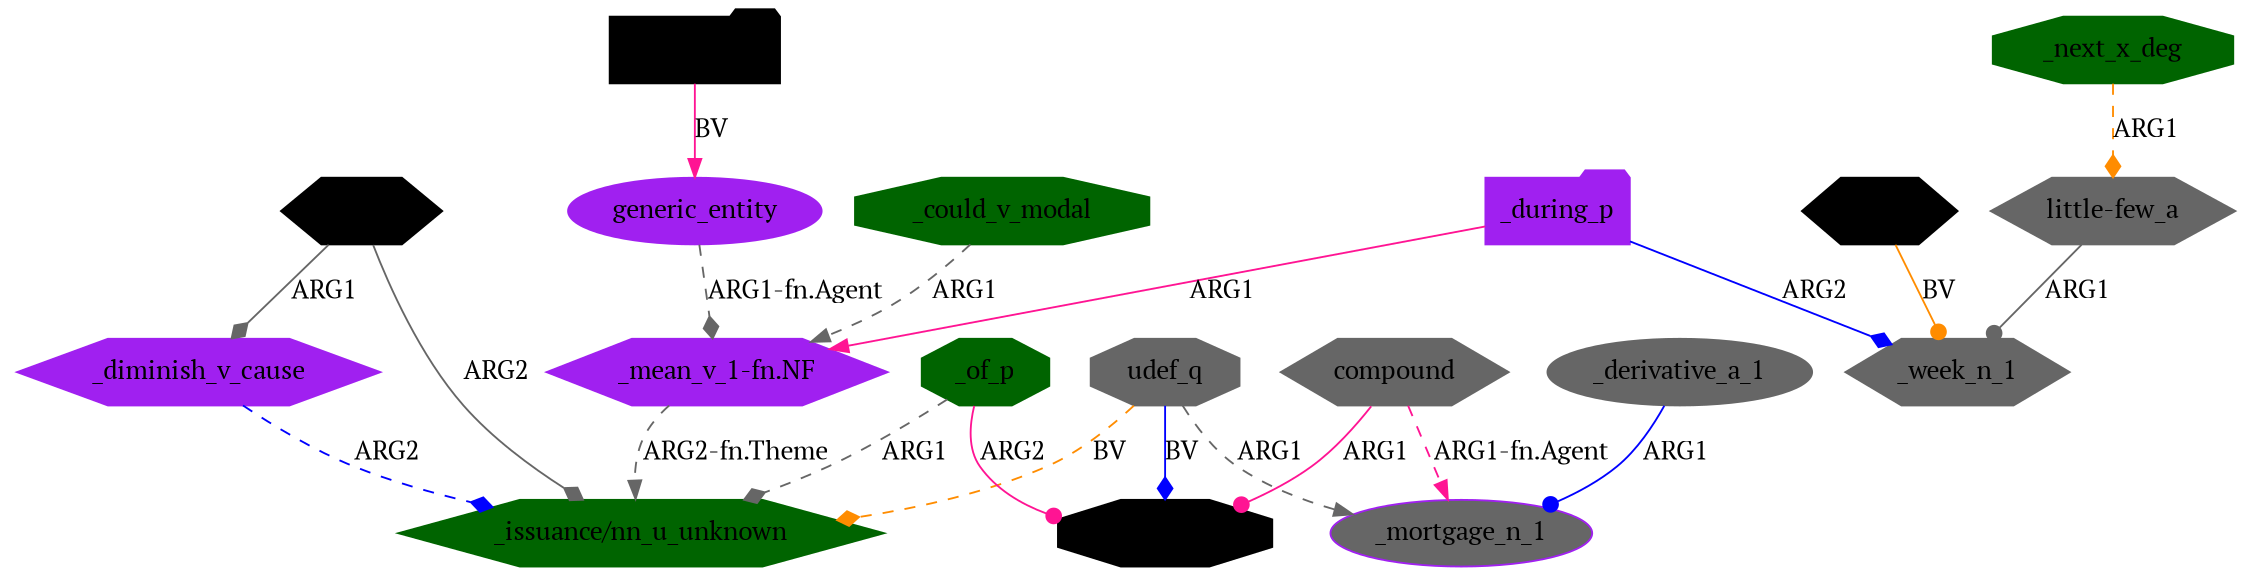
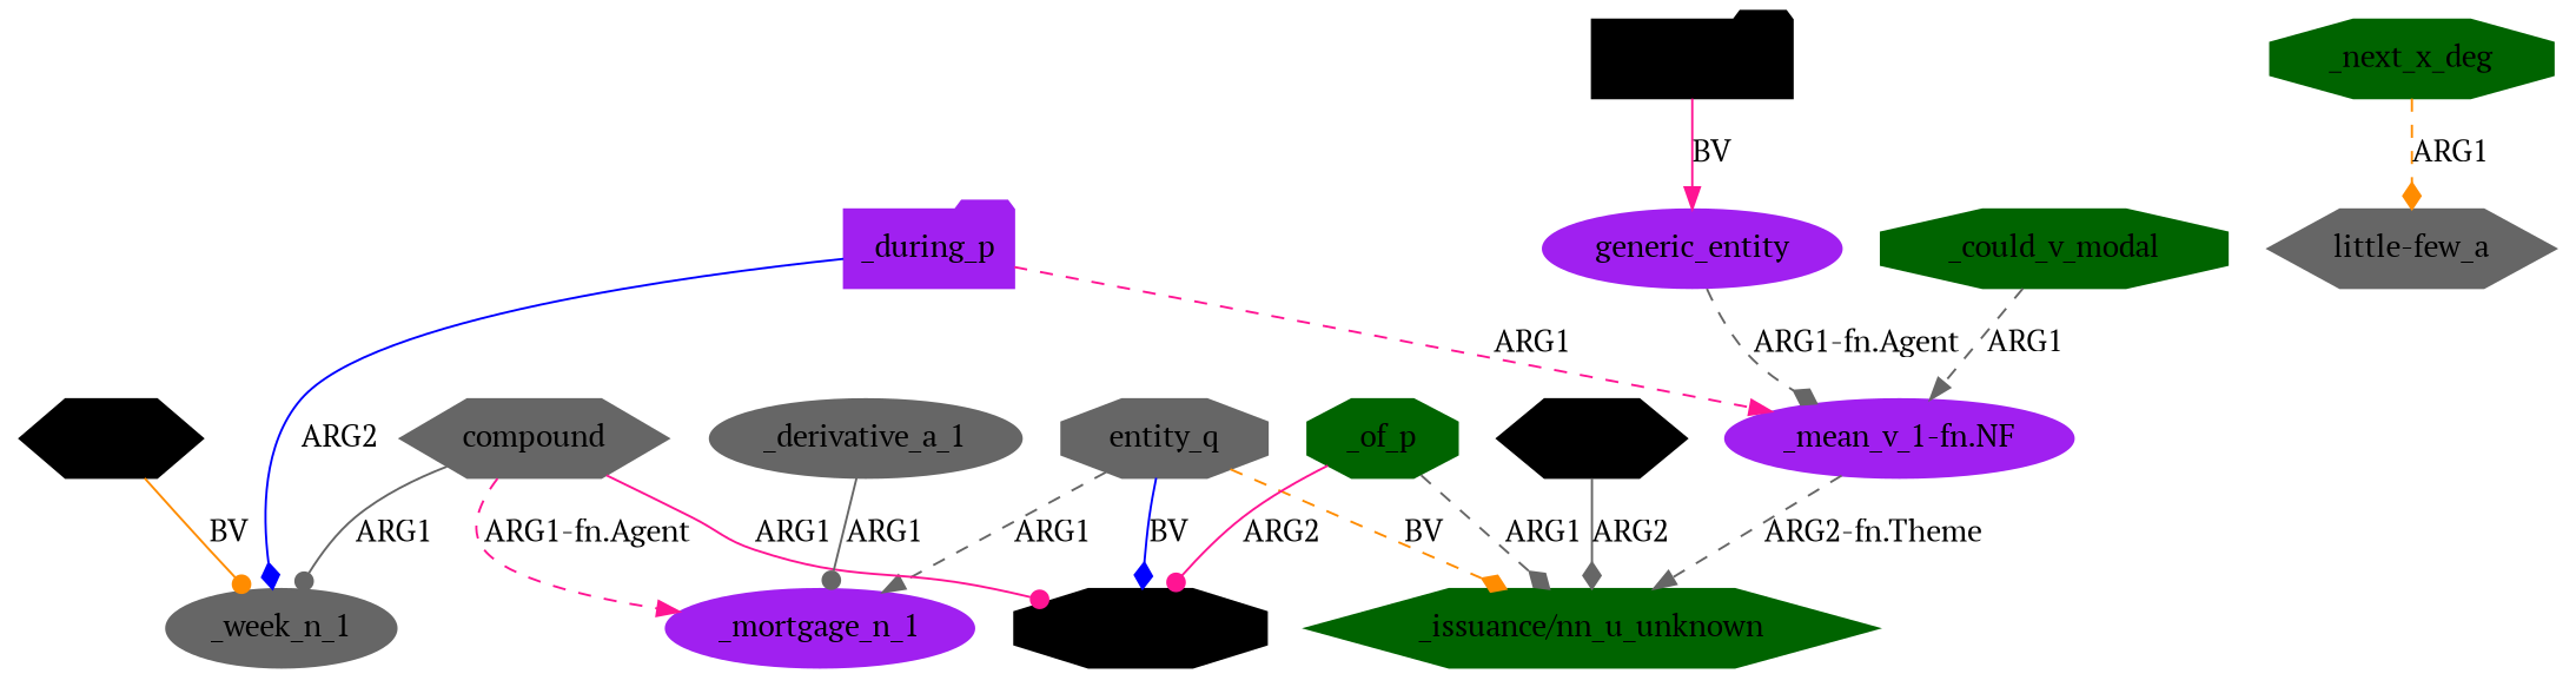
  digraph {
    fontname="PT Serif"
    node [color=purple fontname="PT Serif" shape=hexagon style=filled]
    edge [arrowhead=diamond color=gray40 fontname="PT Serif" style=solid]
    _during_p [shape=folder]
-   "_mean_v_1-fn.NF"
-   _week_n_1 [color=gray40]
+   "_mean_v_1-fn.NF" [shape=ellipse]
+   _week_n_1 [color=gray40 shape=ellipse]
    "_issuance/nn_u_unknown" [color=darkgreen]
    generic_entity [shape=ellipse]
-   udef_q [color=gray40 shape=octagon]
-   _mortgage_n_1 [shape=ellipse fillcolor=gray40]
+   udef_q [color=gray40 shape=octagon label=entity_q]
+   _mortgage_n_1 [shape=ellipse]
    _issue_n_1 [color=black shape=octagon]
    _of_p [color=darkgreen shape=octagon]
    "little-few_a" [color=gray40]
    compound [color=gray40]
    _derivative_a_1 [color=gray40 shape=ellipse]
-   _diminish_v_cause
    parg_d [color=black]
    _next_x_deg [color=darkgreen shape=octagon]
    _could_v_modal [color=darkgreen shape=octagon]
    _this_q_dem [color=black shape=folder]
    _the_q [color=black]
-   _during_p -> "_mean_v_1-fn.NF" [arrowhead=normal color=deeppink label=ARG1]
+   _during_p -> "_mean_v_1-fn.NF" [arrowhead=normal color=deeppink label=ARG1 style=dashed]
    _during_p -> _week_n_1 [color=blue label=ARG2]
    "_mean_v_1-fn.NF" -> "_issuance/nn_u_unknown" [arrowhead=normal label="ARG2-fn.Theme" style=dashed]
    generic_entity -> "_mean_v_1-fn.NF" [label="ARG1-fn.Agent" style=dashed]
    udef_q -> "_issuance/nn_u_unknown" [color=darkorange label=BV style=dashed]
    udef_q -> _mortgage_n_1 [arrowhead=normal label=ARG1 style=dashed]
    udef_q -> _issue_n_1 [color=blue label=BV]
    _of_p -> "_issuance/nn_u_unknown" [label=ARG1 style=dashed]
    _of_p -> _issue_n_1 [arrowhead=dot color=deeppink label=ARG2]
-   "little-few_a" -> _week_n_1 [arrowhead=dot label=ARG1]
+   compound -> _week_n_1 [arrowhead=dot label=ARG1]
    compound -> _mortgage_n_1 [arrowhead=normal color=deeppink label="ARG1-fn.Agent" style=dashed]
    compound -> _issue_n_1 [arrowhead=dot color=deeppink label=ARG1]
-   _derivative_a_1 -> _mortgage_n_1 [arrowhead=dot color=blue label=ARG1]
-   _diminish_v_cause -> "_issuance/nn_u_unknown" [color=blue label=ARG2 style=dashed]
+   _derivative_a_1 -> _mortgage_n_1 [arrowhead=dot label=ARG1]
    parg_d -> "_issuance/nn_u_unknown" [label=ARG2]
-   parg_d -> _diminish_v_cause [label=ARG1]
    _next_x_deg -> "little-few_a" [color=darkorange label=ARG1 style=dashed]
    _could_v_modal -> "_mean_v_1-fn.NF" [arrowhead=normal label=ARG1 style=dashed]
    _this_q_dem -> generic_entity [arrowhead=normal color=deeppink label=BV]
    _the_q -> _week_n_1 [arrowhead=dot color=darkorange label=BV]
  }
